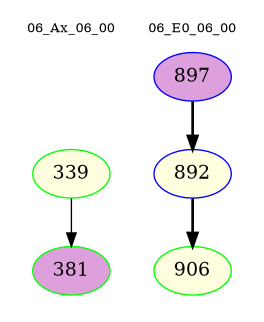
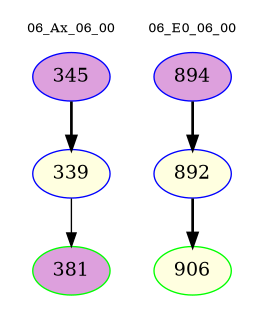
  digraph {
    node [color=blue fillcolor=plum style=filled]
    edge [color=black style=bold]
-   n2 [color=green fillcolor=lightyellow label=339]
+   n1 [label=345]
+   n2 [fillcolor=lightyellow label=339]
    n3 [color=green label=381]
-   n4 [label=897]
+   n4 [label=894]
    n5 [fillcolor=lightyellow label=892]
    n6 [color=green fillcolor=lightyellow label=906]
    subgraph cluster_1 {
      color=white
      fontsize=10
      label="06_Ax_06_00"
+     n1
      n2
      n3
    }
    subgraph cluster_2 {
      color=white
      fontsize=10
      label="06_E0_06_00"
      n4
      n5
      n6
    }
+   n1 -> n2
    n2 -> n3 [style=solid]
    n4 -> n5
    n5 -> n6
  }
